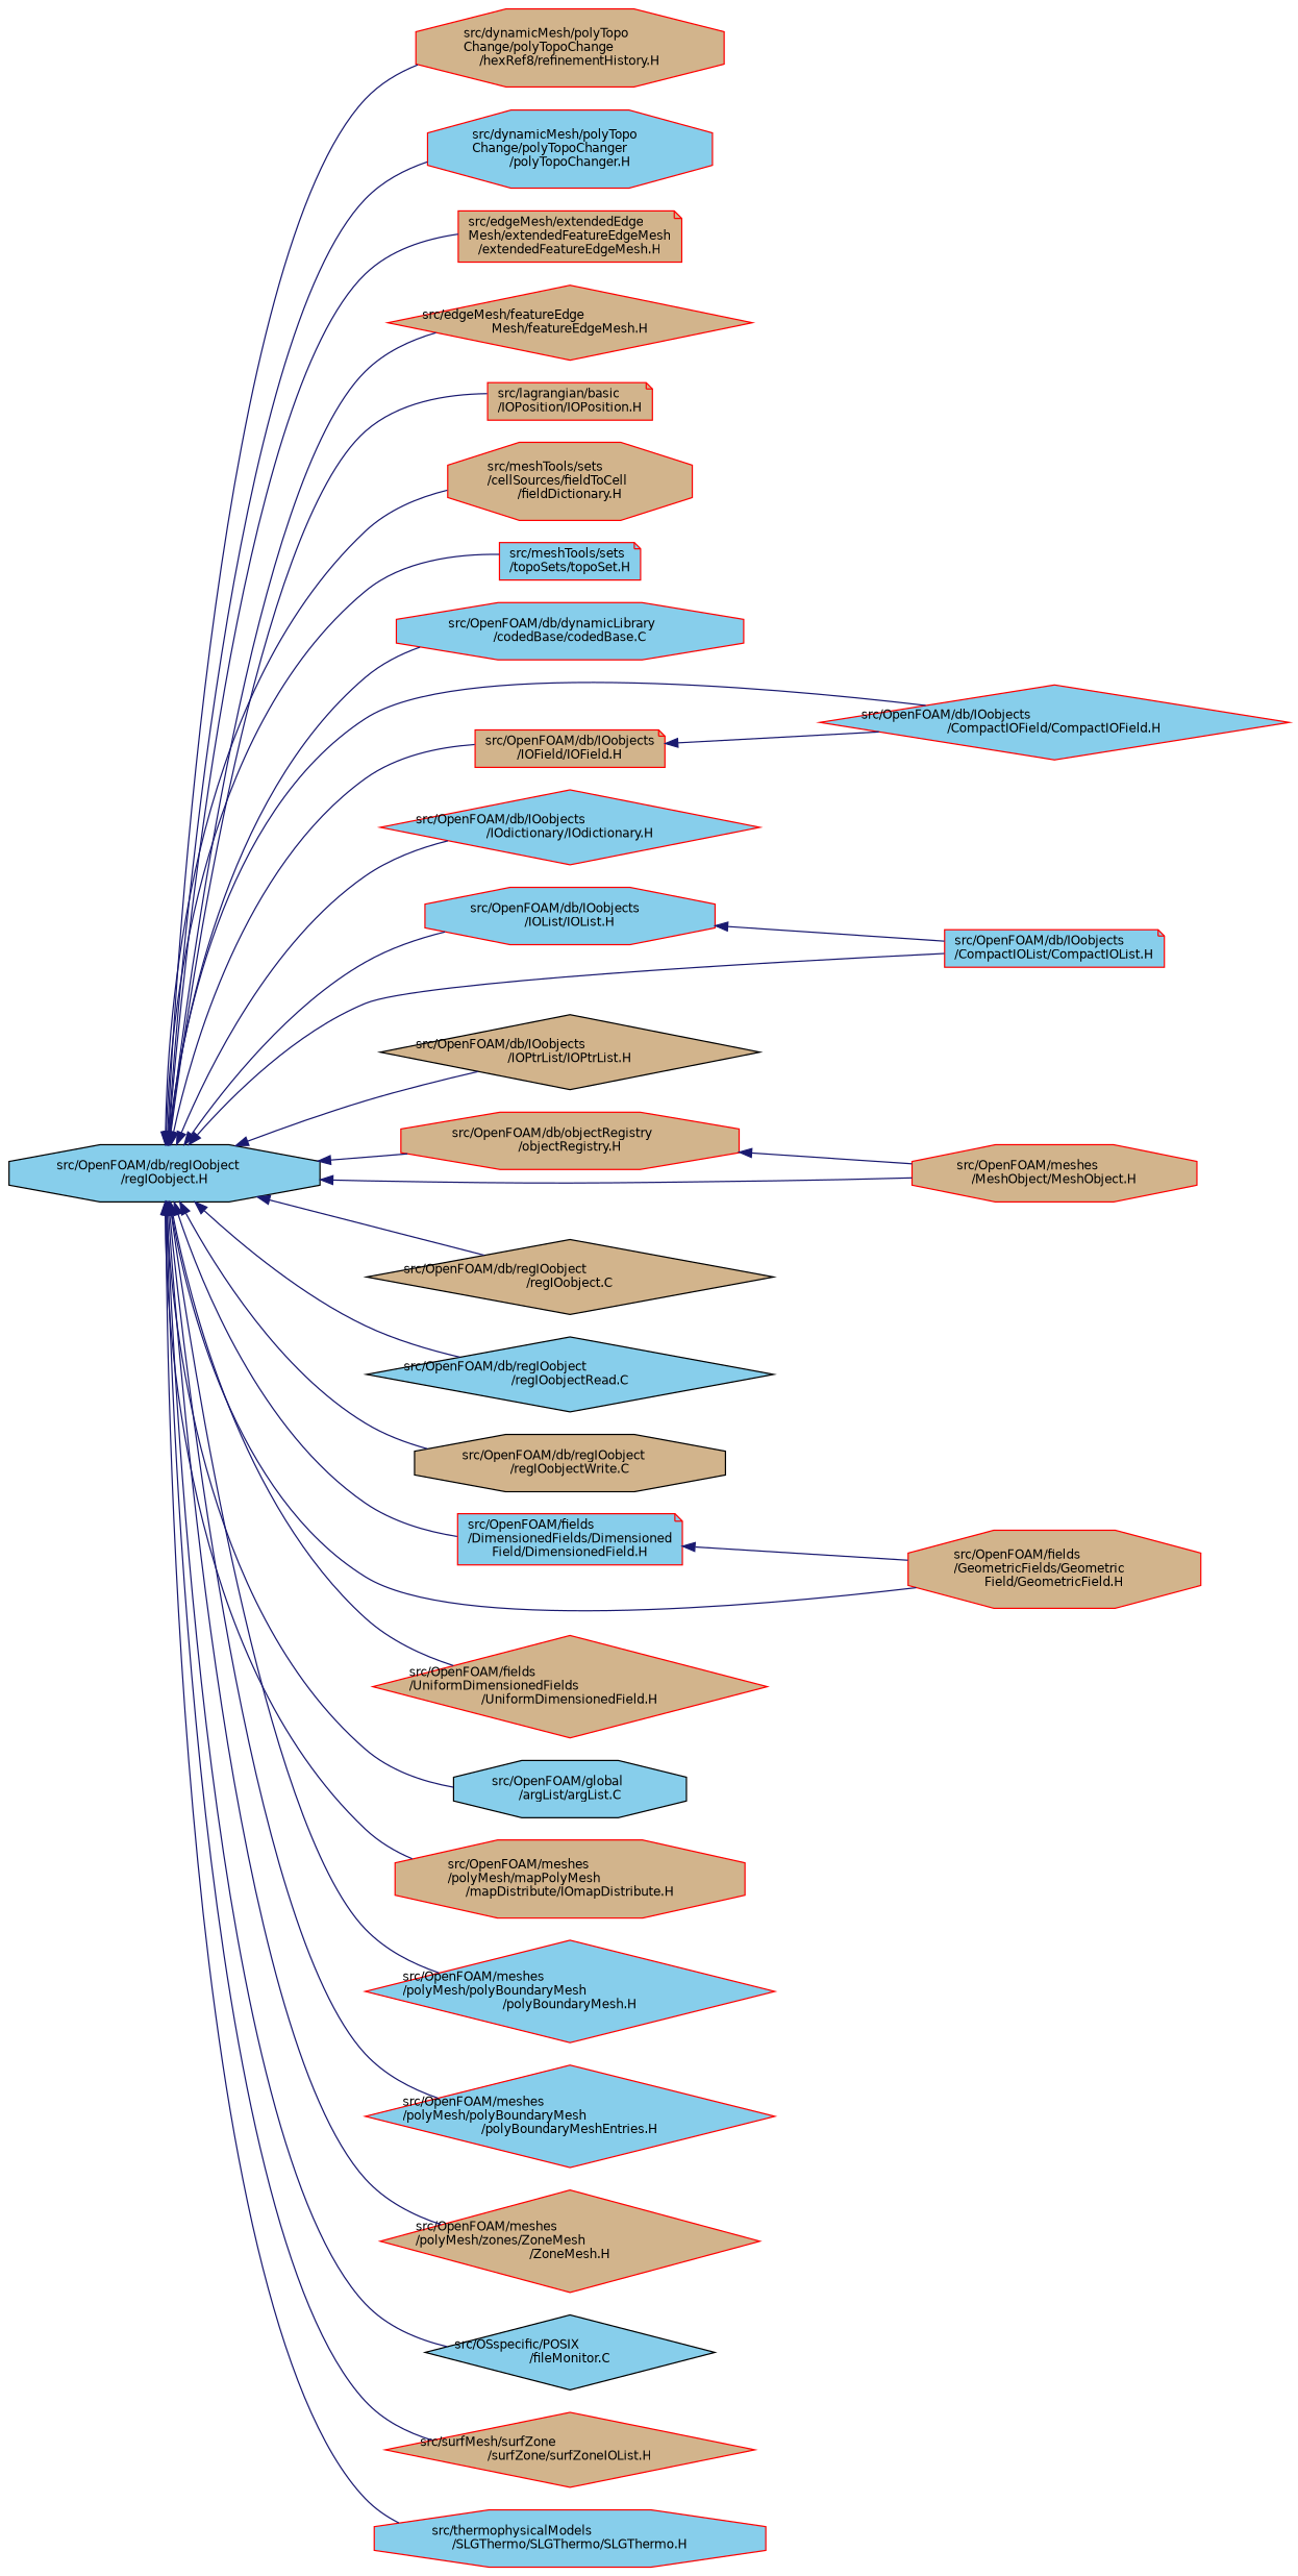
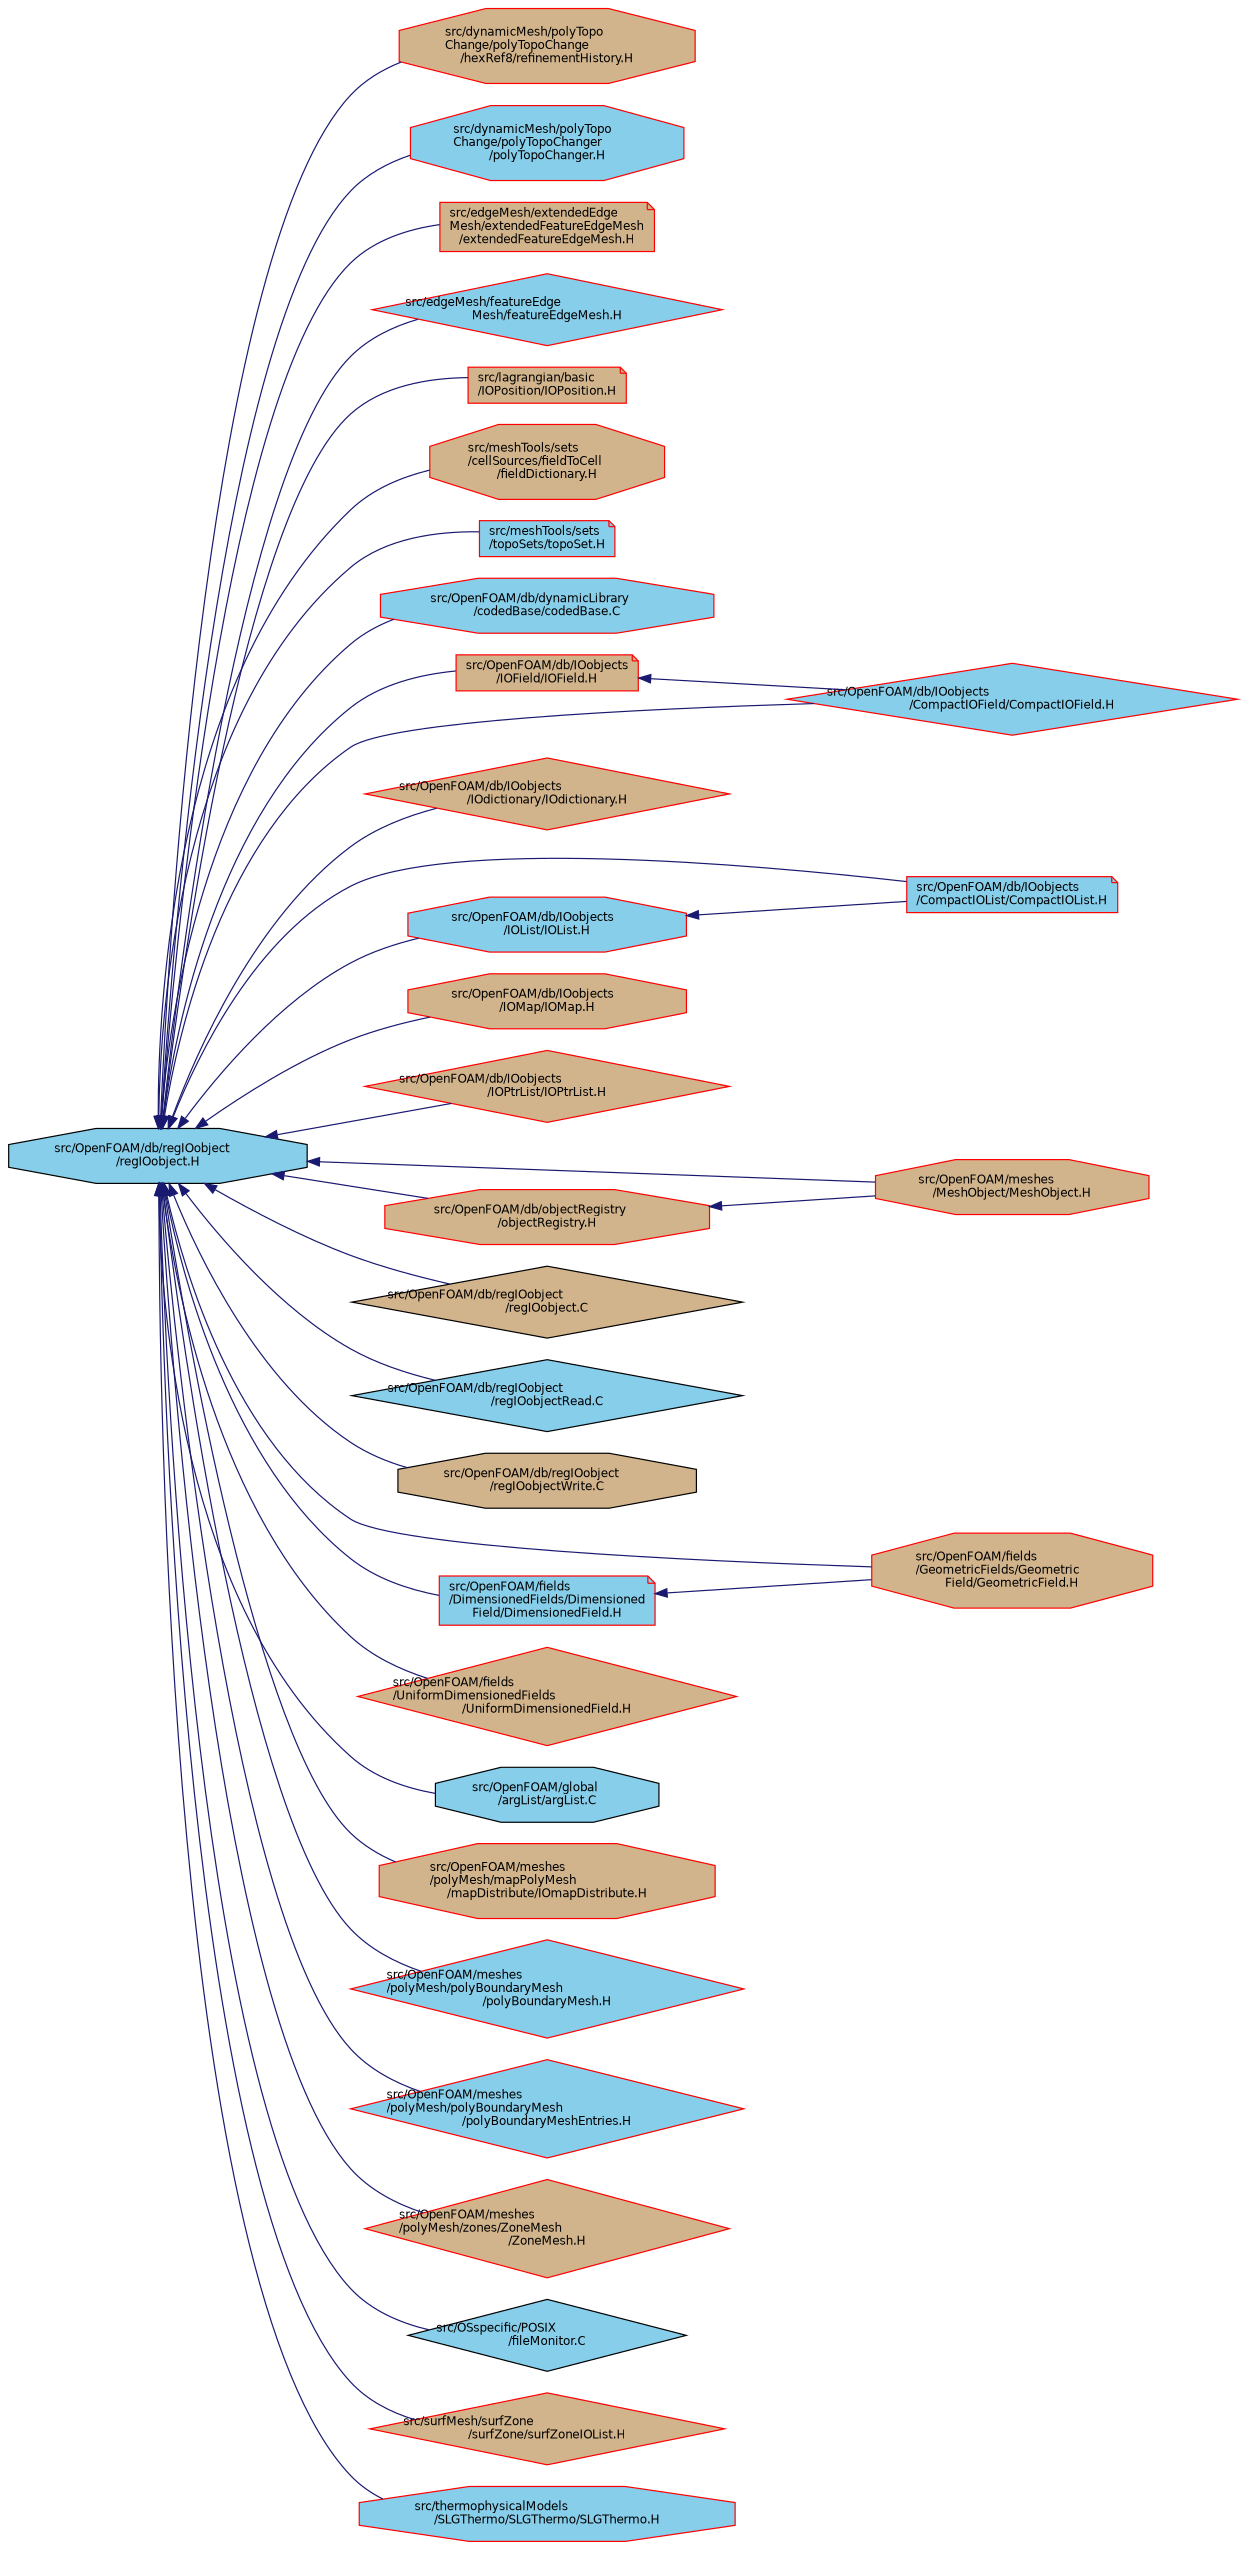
  digraph {
    rankdir=LR
    node [color=red fillcolor=tan fontname=Helvetica fontsize=10 shape=octagon style=filled]
    edge [color=midnightblue dir=back fontname=Helvetica fontsize=10 labelfontname=Helvetica labelfontsize=10 style=solid]
    n1 [color=black fillcolor=skyblue fontcolor=black height=0.2 label="src/OpenFOAM/db/regIOobject\l/regIOobject.H" width=0.4]
    n2 [height=0.2 label="src/dynamicMesh/polyTopo\lChange/polyTopoChange\l/hexRef8/refinementHistory.H" width=0.4]
    n3 [fillcolor=skyblue height=0.2 label="src/dynamicMesh/polyTopo\lChange/polyTopoChanger\l/polyTopoChanger.H" width=0.4]
    n4 [height=0.2 label="src/edgeMesh/extendedEdge\lMesh/extendedFeatureEdgeMesh\l/extendedFeatureEdgeMesh.H" shape=note width=0.4]
-   n5 [height=0.2 label="src/edgeMesh/featureEdge\lMesh/featureEdgeMesh.H" shape=diamond width=0.4]
+   n5 [fillcolor=skyblue height=0.2 label="src/edgeMesh/featureEdge\lMesh/featureEdgeMesh.H" shape=diamond width=0.4]
    n6 [height=0.2 label="src/lagrangian/basic\l/IOPosition/IOPosition.H" shape=note width=0.4]
    n7 [height=0.2 label="src/meshTools/sets\l/cellSources/fieldToCell\l/fieldDictionary.H" width=0.4]
    n8 [fillcolor=skyblue height=0.2 label="src/meshTools/sets\l/topoSets/topoSet.H" shape=note width=0.4]
    n9 [fillcolor=skyblue height=0.2 label="src/OpenFOAM/db/dynamicLibrary\l/codedBase/codedBase.C" width=0.4]
    n10 [fillcolor=skyblue height=0.2 label="src/OpenFOAM/db/IOobjects\l/CompactIOField/CompactIOField.H" shape=diamond width=0.4]
    n11 [fillcolor=skyblue height=0.2 label="src/OpenFOAM/db/IOobjects\l/CompactIOList/CompactIOList.H" shape=note width=0.4]
-   n12 [fillcolor=skyblue height=0.2 label="src/OpenFOAM/db/IOobjects\l/IOdictionary/IOdictionary.H" shape=diamond width=0.4]
+   n12 [height=0.2 label="src/OpenFOAM/db/IOobjects\l/IOdictionary/IOdictionary.H" shape=diamond width=0.4]
    n13 [height=0.2 label="src/OpenFOAM/db/IOobjects\l/IOField/IOField.H" shape=note width=0.4]
    n14 [fillcolor=skyblue height=0.2 label="src/OpenFOAM/db/IOobjects\l/IOList/IOList.H" width=0.4]
-   n16 [color=black height=0.2 label="src/OpenFOAM/db/IOobjects\l/IOPtrList/IOPtrList.H" shape=diamond width=0.4]
+   n15 [height=0.2 label="src/OpenFOAM/db/IOobjects\l/IOMap/IOMap.H" width=0.4]
+   n16 [height=0.2 label="src/OpenFOAM/db/IOobjects\l/IOPtrList/IOPtrList.H" shape=diamond width=0.4]
    n17 [height=0.2 label="src/OpenFOAM/db/objectRegistry\l/objectRegistry.H" width=0.4]
    n18 [height=0.2 label="src/OpenFOAM/meshes\l/MeshObject/MeshObject.H" width=0.4]
    n19 [color=black height=0.2 label="src/OpenFOAM/db/regIOobject\l/regIOobject.C" shape=diamond width=0.4]
    n20 [color=black fillcolor=skyblue height=0.2 label="src/OpenFOAM/db/regIOobject\l/regIOobjectRead.C" shape=diamond width=0.4]
    n21 [color=black height=0.2 label="src/OpenFOAM/db/regIOobject\l/regIOobjectWrite.C" width=0.4]
    n22 [fillcolor=skyblue height=0.2 label="src/OpenFOAM/fields\l/DimensionedFields/Dimensioned\lField/DimensionedField.H" shape=note width=0.4]
    n23 [height=0.2 label="src/OpenFOAM/fields\l/GeometricFields/Geometric\lField/GeometricField.H" width=0.4]
    n24 [height=0.2 label="src/OpenFOAM/fields\l/UniformDimensionedFields\l/UniformDimensionedField.H" shape=diamond width=0.4]
    n25 [color=black fillcolor=skyblue height=0.2 label="src/OpenFOAM/global\l/argList/argList.C" width=0.4]
    n26 [height=0.2 label="src/OpenFOAM/meshes\l/polyMesh/mapPolyMesh\l/mapDistribute/IOmapDistribute.H" width=0.4]
    n27 [fillcolor=skyblue height=0.2 label="src/OpenFOAM/meshes\l/polyMesh/polyBoundaryMesh\l/polyBoundaryMesh.H" shape=diamond width=0.4]
    n28 [fillcolor=skyblue height=0.2 label="src/OpenFOAM/meshes\l/polyMesh/polyBoundaryMesh\l/polyBoundaryMeshEntries.H" shape=diamond width=0.4]
    n29 [height=0.2 label="src/OpenFOAM/meshes\l/polyMesh/zones/ZoneMesh\l/ZoneMesh.H" shape=diamond width=0.4]
    n30 [color=black fillcolor=skyblue height=0.2 label="src/OSspecific/POSIX\l/fileMonitor.C" shape=diamond width=0.4]
    n31 [height=0.2 label="src/surfMesh/surfZone\l/surfZone/surfZoneIOList.H" shape=diamond width=0.4]
    n32 [fillcolor=skyblue height=0.2 label="src/thermophysicalModels\l/SLGThermo/SLGThermo/SLGThermo.H" width=0.4]
    n1 -> n2
    n1 -> n3
    n1 -> n4
    n1 -> n5
    n1 -> n6
    n1 -> n7
    n1 -> n8
    n1 -> n9
    n1 -> n10
    n1 -> n11
    n1 -> n12
    n1 -> n13
    n1 -> n14
+   n1 -> n15
    n1 -> n16
    n1 -> n17
    n1 -> n18
    n1 -> n19
    n1 -> n20
    n1 -> n21
    n1 -> n22
    n1 -> n23
    n1 -> n24
    n1 -> n25
    n1 -> n26
    n1 -> n27
    n1 -> n28
    n1 -> n29
    n1 -> n30
    n1 -> n31
    n1 -> n32
    n13 -> n10
    n14 -> n11
    n17 -> n18
    n22 -> n23
  }
